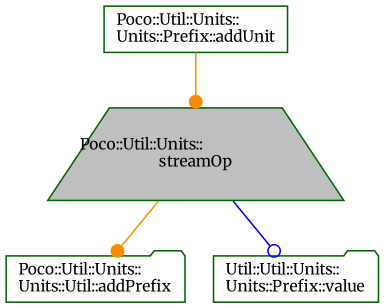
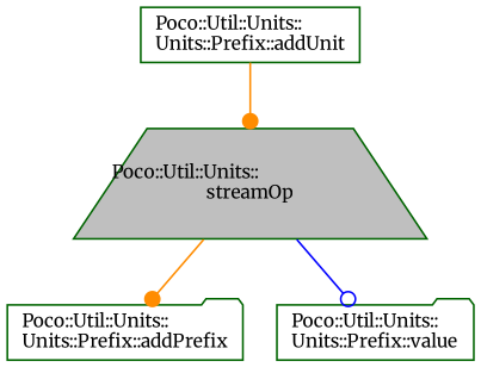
  digraph {
    fontname=Merriweather
    rankdir=TB
    node [color=darkgreen fillcolor=white fontname=Merriweather fontsize=10 shape=folder style=filled]
    edge [arrowhead=dot color=darkorange fontname=Merriweather fontsize=10 labelfontname=Helvetica labelfontsize=10 style=solid]
    n1 [fillcolor=grey75 fontcolor=black height=0.2 label="Poco::Util::Units::\lstreamOp" shape=trapezium width=0.4]
-   n2 [height=0.2 label="Poco::Util::Units::\lUnits::Util::addPrefix" width=0.4]
-   n3 [height=0.2 label="Util::Util::Units::\lUnits::Prefix::value" width=0.4]
+   n2 [height=0.2 label="Poco::Util::Units::\lUnits::Prefix::addPrefix" width=0.4]
+   n3 [height=0.2 label="Poco::Util::Units::\lUnits::Prefix::value" width=0.4]
    n4 [height=0.2 label="Poco::Util::Units::\lUnits::Prefix::addUnit" shape=box width=0.4]
    n1 -> n2
    n1 -> n3 [arrowhead=odot color=blue]
    n4 -> n1
  }
